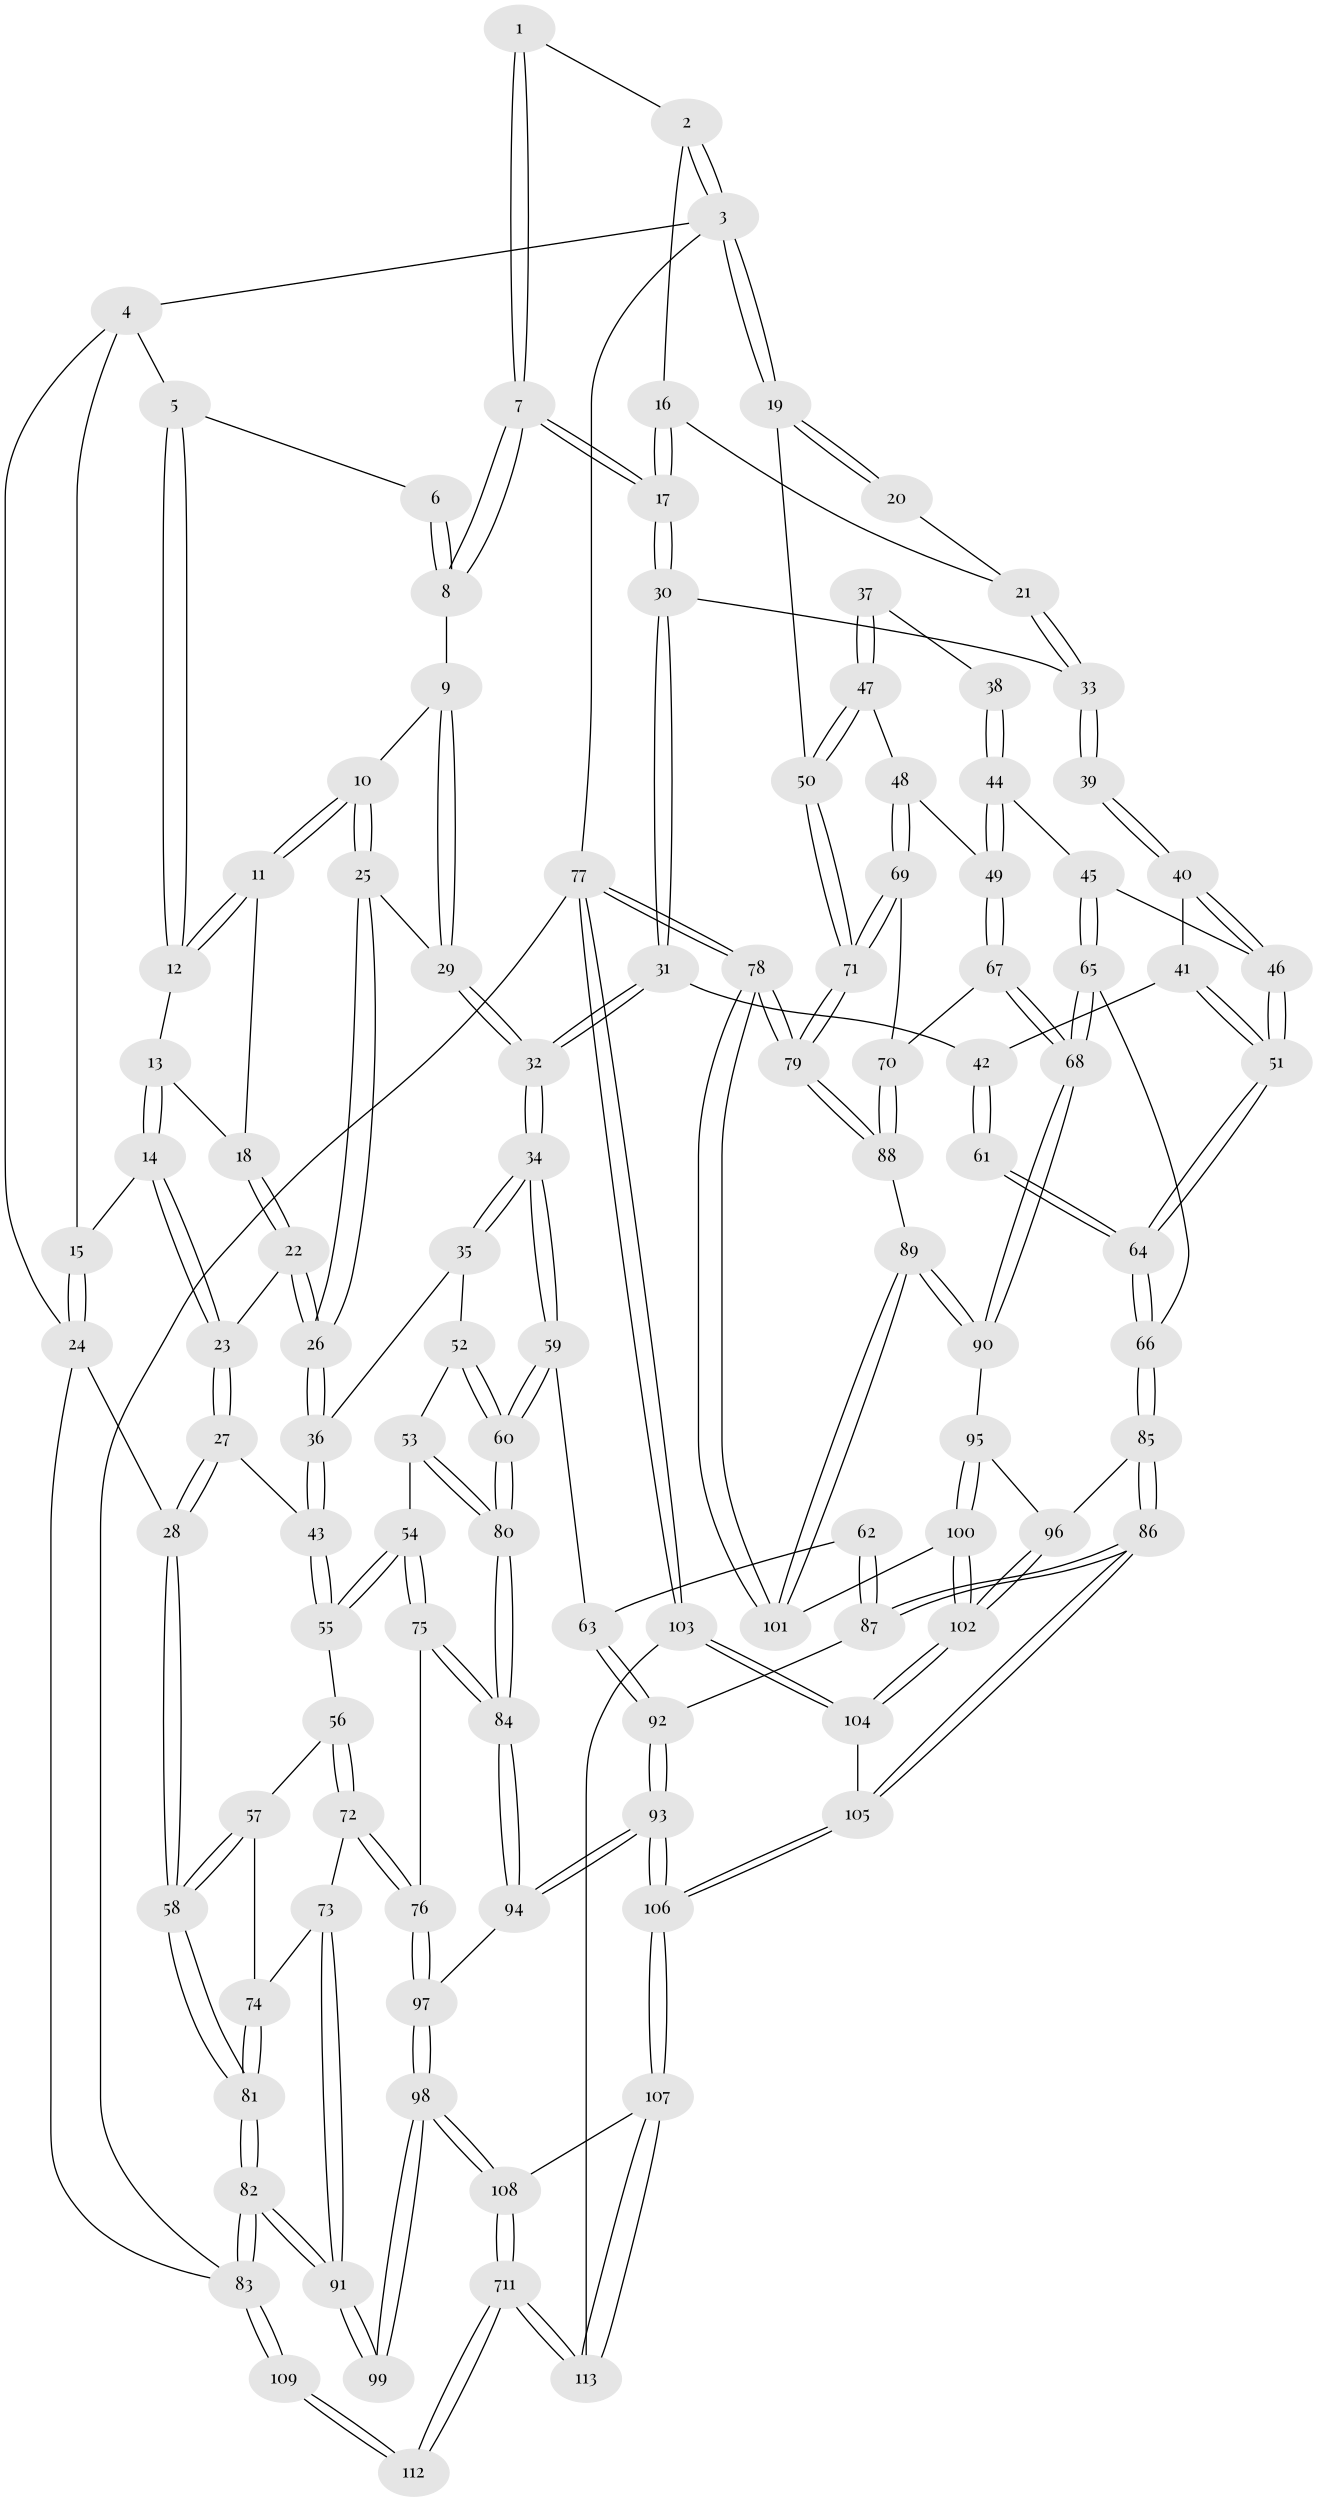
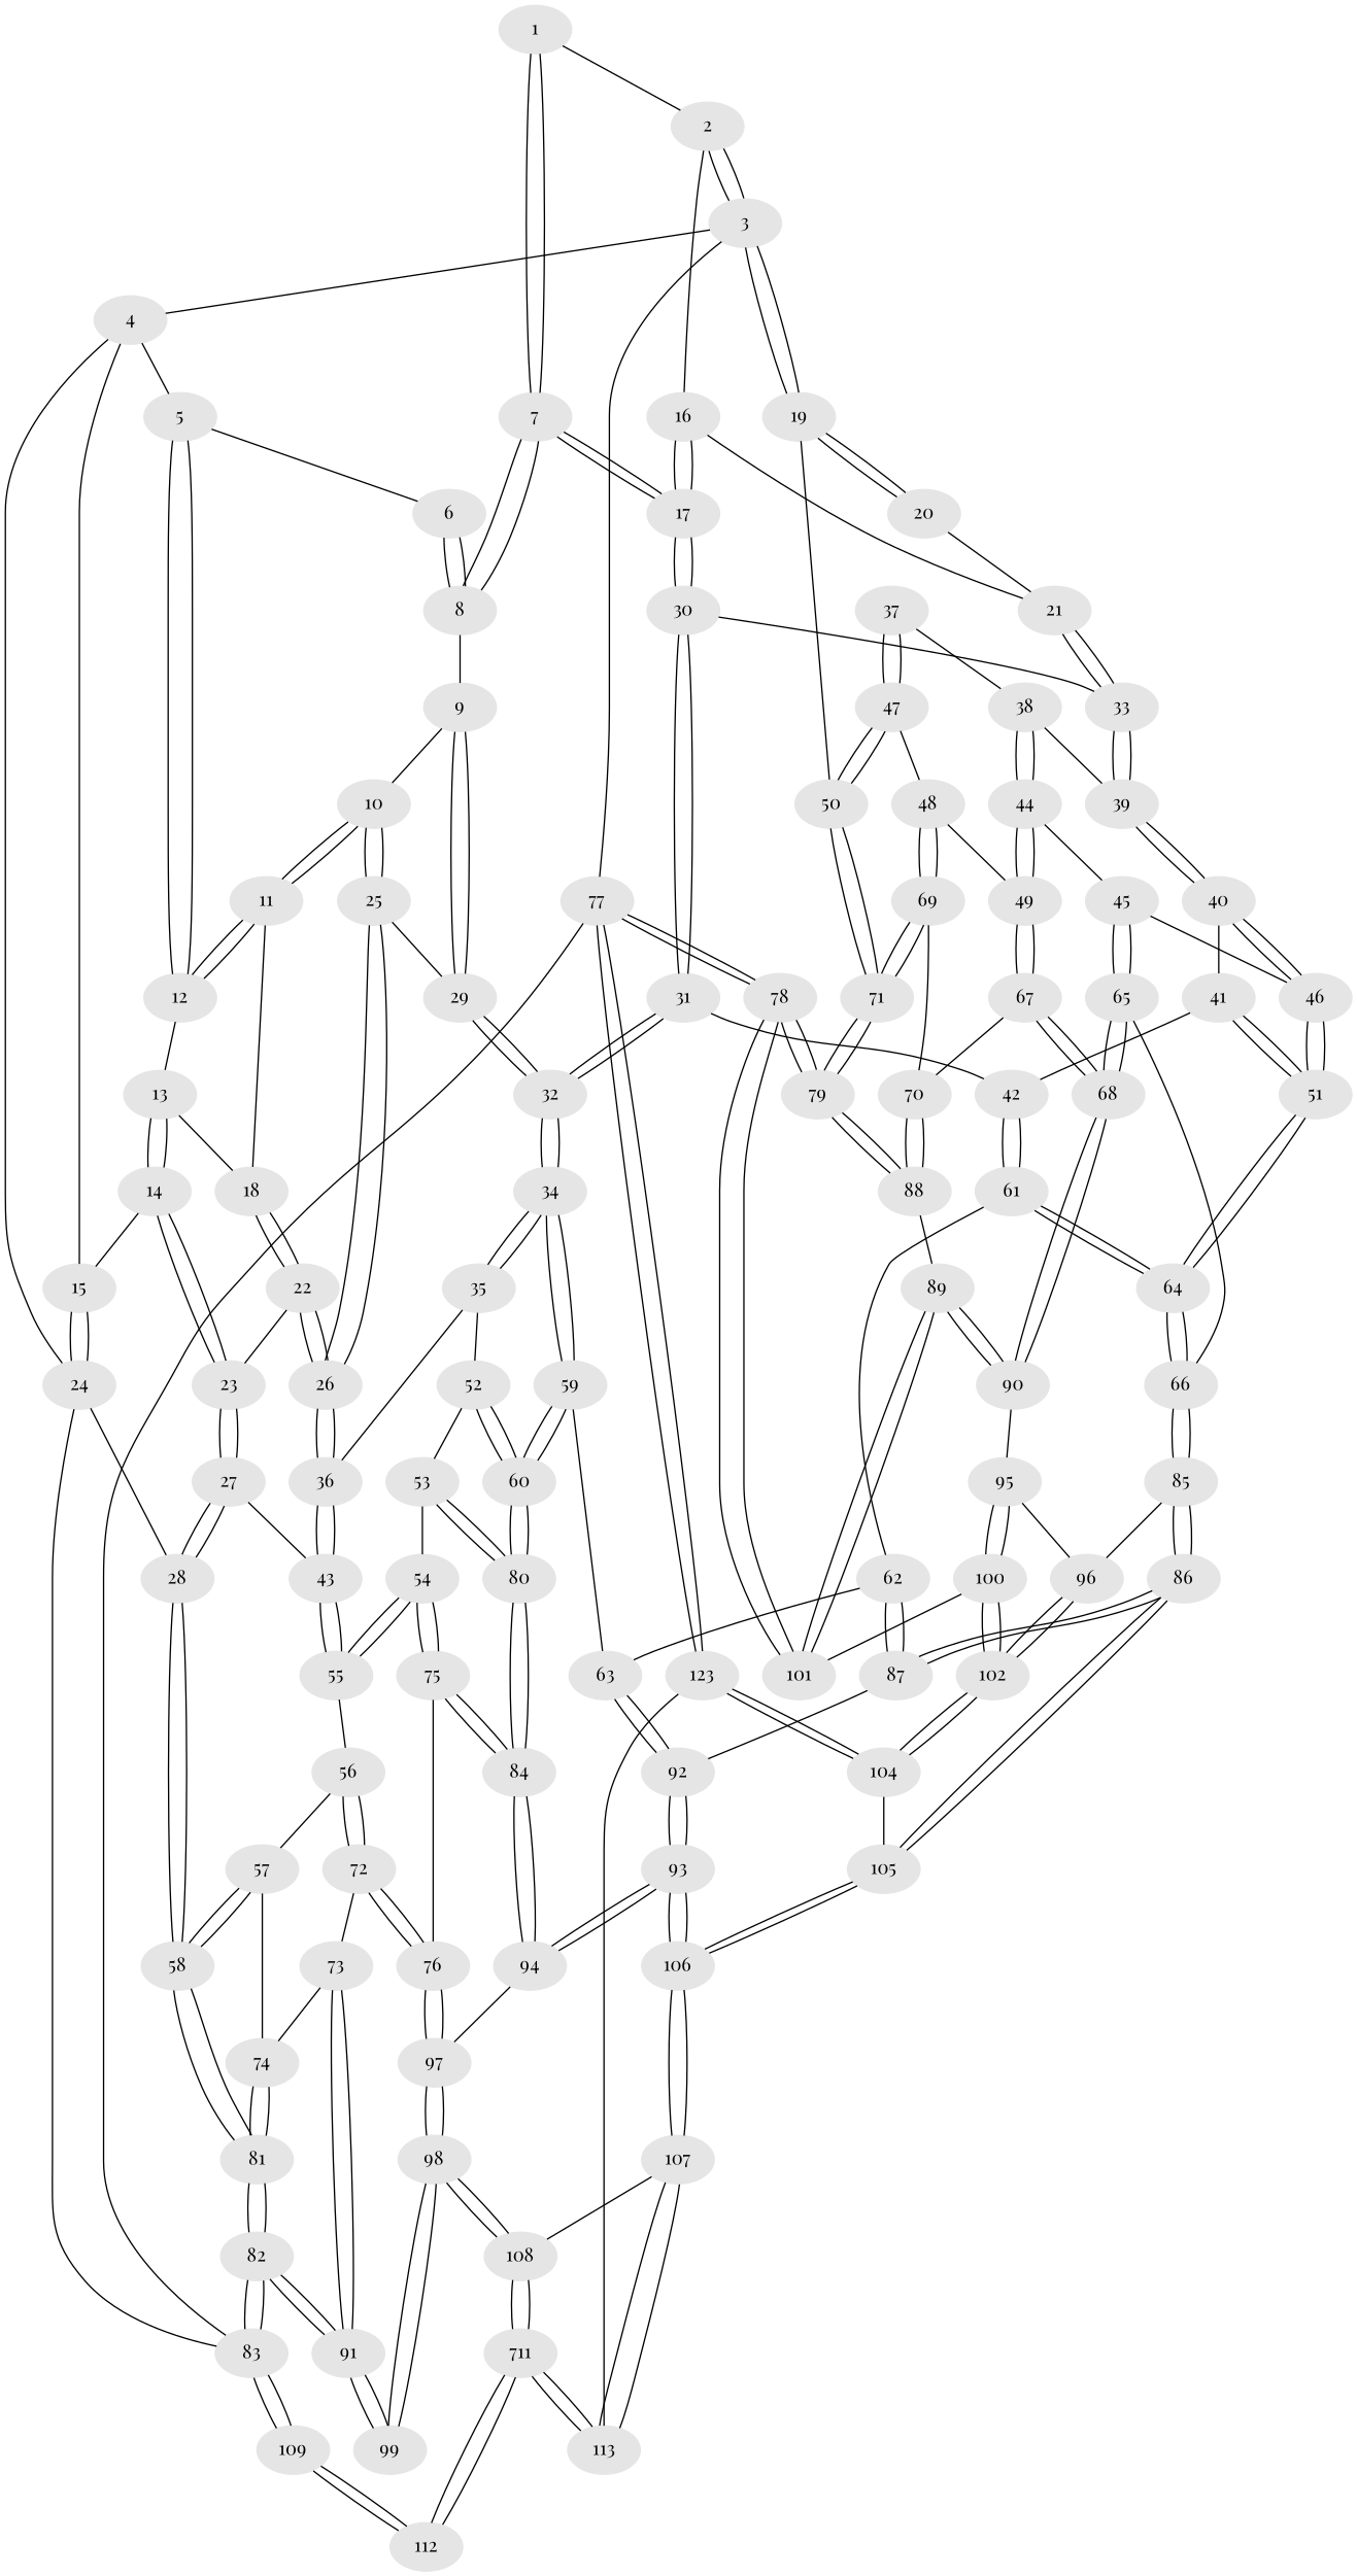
  graph {
    fontname="Playfair Display"
    node [color=gray90 fontname="Playfair Display" style=filled]
    edge [fontname="Playfair Display"]
    1
    2
    7
    3
    16
    8
    17
    4
    19
    77
    21
    5
    15
    24
    20
    50
    83
    78
-   103
+   103 [label=123]
    6
    12
    28
    13
    9
    30
    10
    29
    11
    25
    32
    18
    26
    22
    14
    23
    27
    33
    31
    71
    37
    38
    47
    39
    36
    43
    58
    109
    55
    81
    34
    42
    61
    35
    59
    40
    52
    60
    63
    53
    44
    48
    45
    49
    41
    46
    51
    64
    62
    56
    65
    67
    66
    68
    69
    70
    79
    54
    80
    75
    84
    76
    57
    72
    74
    73
    82
    92
    87
    93
    85
    90
    86
    96
    88
    95
    89
    91
    97
    99
    94
    98
    101
    104
    113
    112
    105
    102
    106
    100
    107
    108
    n112 [label=711]
    1 -- 2
    1 -- 7
    1 -- 7
    2 -- 3
    2 -- 3
    2 -- 16
    7 -- 8
    7 -- 8
    7 -- 17
    7 -- 17
    3 -- 4
    3 -- 19
    3 -- 19
    3 -- 77
    16 -- 17
    16 -- 17
    16 -- 21
    8 -- 9
    17 -- 30
    17 -- 30
    4 -- 5
    4 -- 15
    4 -- 24
    19 -- 20
    19 -- 20
    19 -- 50
    77 -- 83
    77 -- 78
    77 -- 78
    77 -- 103
    77 -- 103
    21 -- 33
    21 -- 33
    5 -- 6
    5 -- 12
    5 -- 12
    15 -- 24
    15 -- 24
    24 -- 83
    24 -- 28
    20 -- 21
    50 -- 71
    50 -- 71
    83 -- 109
    83 -- 109
    78 -- 79
    78 -- 79
    78 -- 101
    78 -- 101
    103 -- 104
    103 -- 104
    103 -- 113
    6 -- 8
    6 -- 8
    12 -- 13
    28 -- 58
    28 -- 58
    13 -- 18
    13 -- 14
    13 -- 14
    9 -- 10
    9 -- 29
    9 -- 29
    30 -- 33
    30 -- 31
    30 -- 31
    10 -- 11
    10 -- 11
    10 -- 25
    10 -- 25
    29 -- 32
    29 -- 32
    11 -- 12
    11 -- 12
    11 -- 18
    25 -- 29
    25 -- 26
    25 -- 26
    32 -- 34
    32 -- 34
    18 -- 22
    18 -- 22
    26 -- 36
    26 -- 36
    22 -- 26
    22 -- 26
    22 -- 23
    14 -- 15
    14 -- 23
    14 -- 23
    23 -- 27
    23 -- 27
    27 -- 28
    27 -- 28
    27 -- 43
    33 -- 39
    33 -- 39
    31 -- 32
    31 -- 32
    31 -- 42
    71 -- 79
    71 -- 79
    37 -- 38
    37 -- 47
    37 -- 47
+   38 -- 39
    38 -- 44
    38 -- 44
    47 -- 50
    47 -- 50
    47 -- 48
    39 -- 40
    39 -- 40
    36 -- 43
    36 -- 43
    43 -- 55
    43 -- 55
    58 -- 81
    58 -- 81
    109 -- 112
    109 -- 112
    55 -- 56
    81 -- 82
    81 -- 82
    34 -- 35
    34 -- 35
    34 -- 59
    34 -- 59
    42 -- 61
    42 -- 61
    61 -- 64
    61 -- 64
+   61 -- 62
    35 -- 36
    35 -- 52
    59 -- 60
    59 -- 60
    59 -- 63
    40 -- 41
    40 -- 46
    40 -- 46
    52 -- 60
    52 -- 60
    52 -- 53
    60 -- 80
    60 -- 80
    63 -- 92
    63 -- 92
    53 -- 54
    53 -- 80
    53 -- 80
    44 -- 45
    44 -- 49
    44 -- 49
    48 -- 49
    48 -- 69
    48 -- 69
    45 -- 46
    45 -- 65
    45 -- 65
    49 -- 67
    49 -- 67
    41 -- 42
    41 -- 51
    41 -- 51
    46 -- 51
    46 -- 51
    51 -- 64
    51 -- 64
    64 -- 66
    64 -- 66
    62 -- 63
    62 -- 87
    62 -- 87
    56 -- 57
    56 -- 72
    56 -- 72
    65 -- 66
    65 -- 68
    65 -- 68
    67 -- 68
    67 -- 68
    67 -- 70
    66 -- 85
    66 -- 85
    68 -- 90
    68 -- 90
    69 -- 71
    69 -- 71
    69 -- 70
    70 -- 88
    70 -- 88
    79 -- 88
    79 -- 88
    54 -- 55
    54 -- 55
    54 -- 75
    54 -- 75
    80 -- 84
    80 -- 84
    75 -- 84
    75 -- 84
    75 -- 76
    84 -- 94
    84 -- 94
    76 -- 97
    76 -- 97
    57 -- 58
    57 -- 58
    57 -- 74
    72 -- 76
    72 -- 76
    72 -- 73
    74 -- 81
    74 -- 81
    73 -- 74
    73 -- 91
    73 -- 91
    82 -- 83
    82 -- 83
    82 -- 91
    82 -- 91
    92 -- 93
    92 -- 93
    87 -- 92
    93 -- 94
    93 -- 94
    93 -- 106
    93 -- 106
    85 -- 86
    85 -- 86
    85 -- 96
    90 -- 95
    86 -- 87
    86 -- 87
    86 -- 105
    86 -- 105
    96 -- 102
    96 -- 102
    88 -- 89
    95 -- 96
    95 -- 100
    95 -- 100
    89 -- 90
    89 -- 90
    89 -- 101
    89 -- 101
    91 -- 99
    91 -- 99
    97 -- 98
    97 -- 98
    94 -- 97
    98 -- 99
    98 -- 99
    98 -- 108
    98 -- 108
    104 -- 105
    105 -- 106
    105 -- 106
    102 -- 104
    102 -- 104
    106 -- 107
    106 -- 107
    100 -- 101
    100 -- 102
    100 -- 102
    107 -- 113
    107 -- 113
    107 -- 108
    108 -- n112
    108 -- n112
    n112 -- 113
    n112 -- 113
    n112 -- 112
    n112 -- 112
  }
